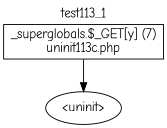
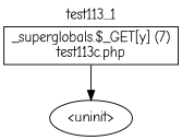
  digraph {
    label=test113_1
    labelloc=t
    fontname="Comic Neue"
    node [fontname="Comic Neue"]
-   n1 [label="_superglobals.$_GET[y] (7)\nuninit113c.php" shape=box]
+   n1 [label="_superglobals.$_GET[y] (7)\ntest113c.php" shape=box]
    n2 [label="<uninit>" shape=ellipse]
    n1 -> n2 [fontname="Comic Neue"]
  }
